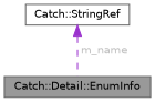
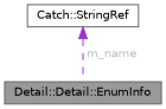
  digraph {
    node [color=gray40 fontname=Helvetica fontsize=10 shape=box style=filled]
-   n1 [fillcolor=grey60 fontcolor=black height=0.2 label="Catch::Detail::EnumInfo" width=0.4]
+   n1 [fillcolor=grey60 fontcolor=black height=0.2 label="Detail::Detail::EnumInfo" width=0.4]
    n2 [fillcolor=white height=0.2 label="Catch::StringRef" width=0.4]
    n2 -> n1 [color=darkorchid3 dir=back fontcolor=grey fontname=Helvetica fontsize=10 label=" m_name" labelfontname=Helvetica labelfontsize=10 style=dashed]
  }
